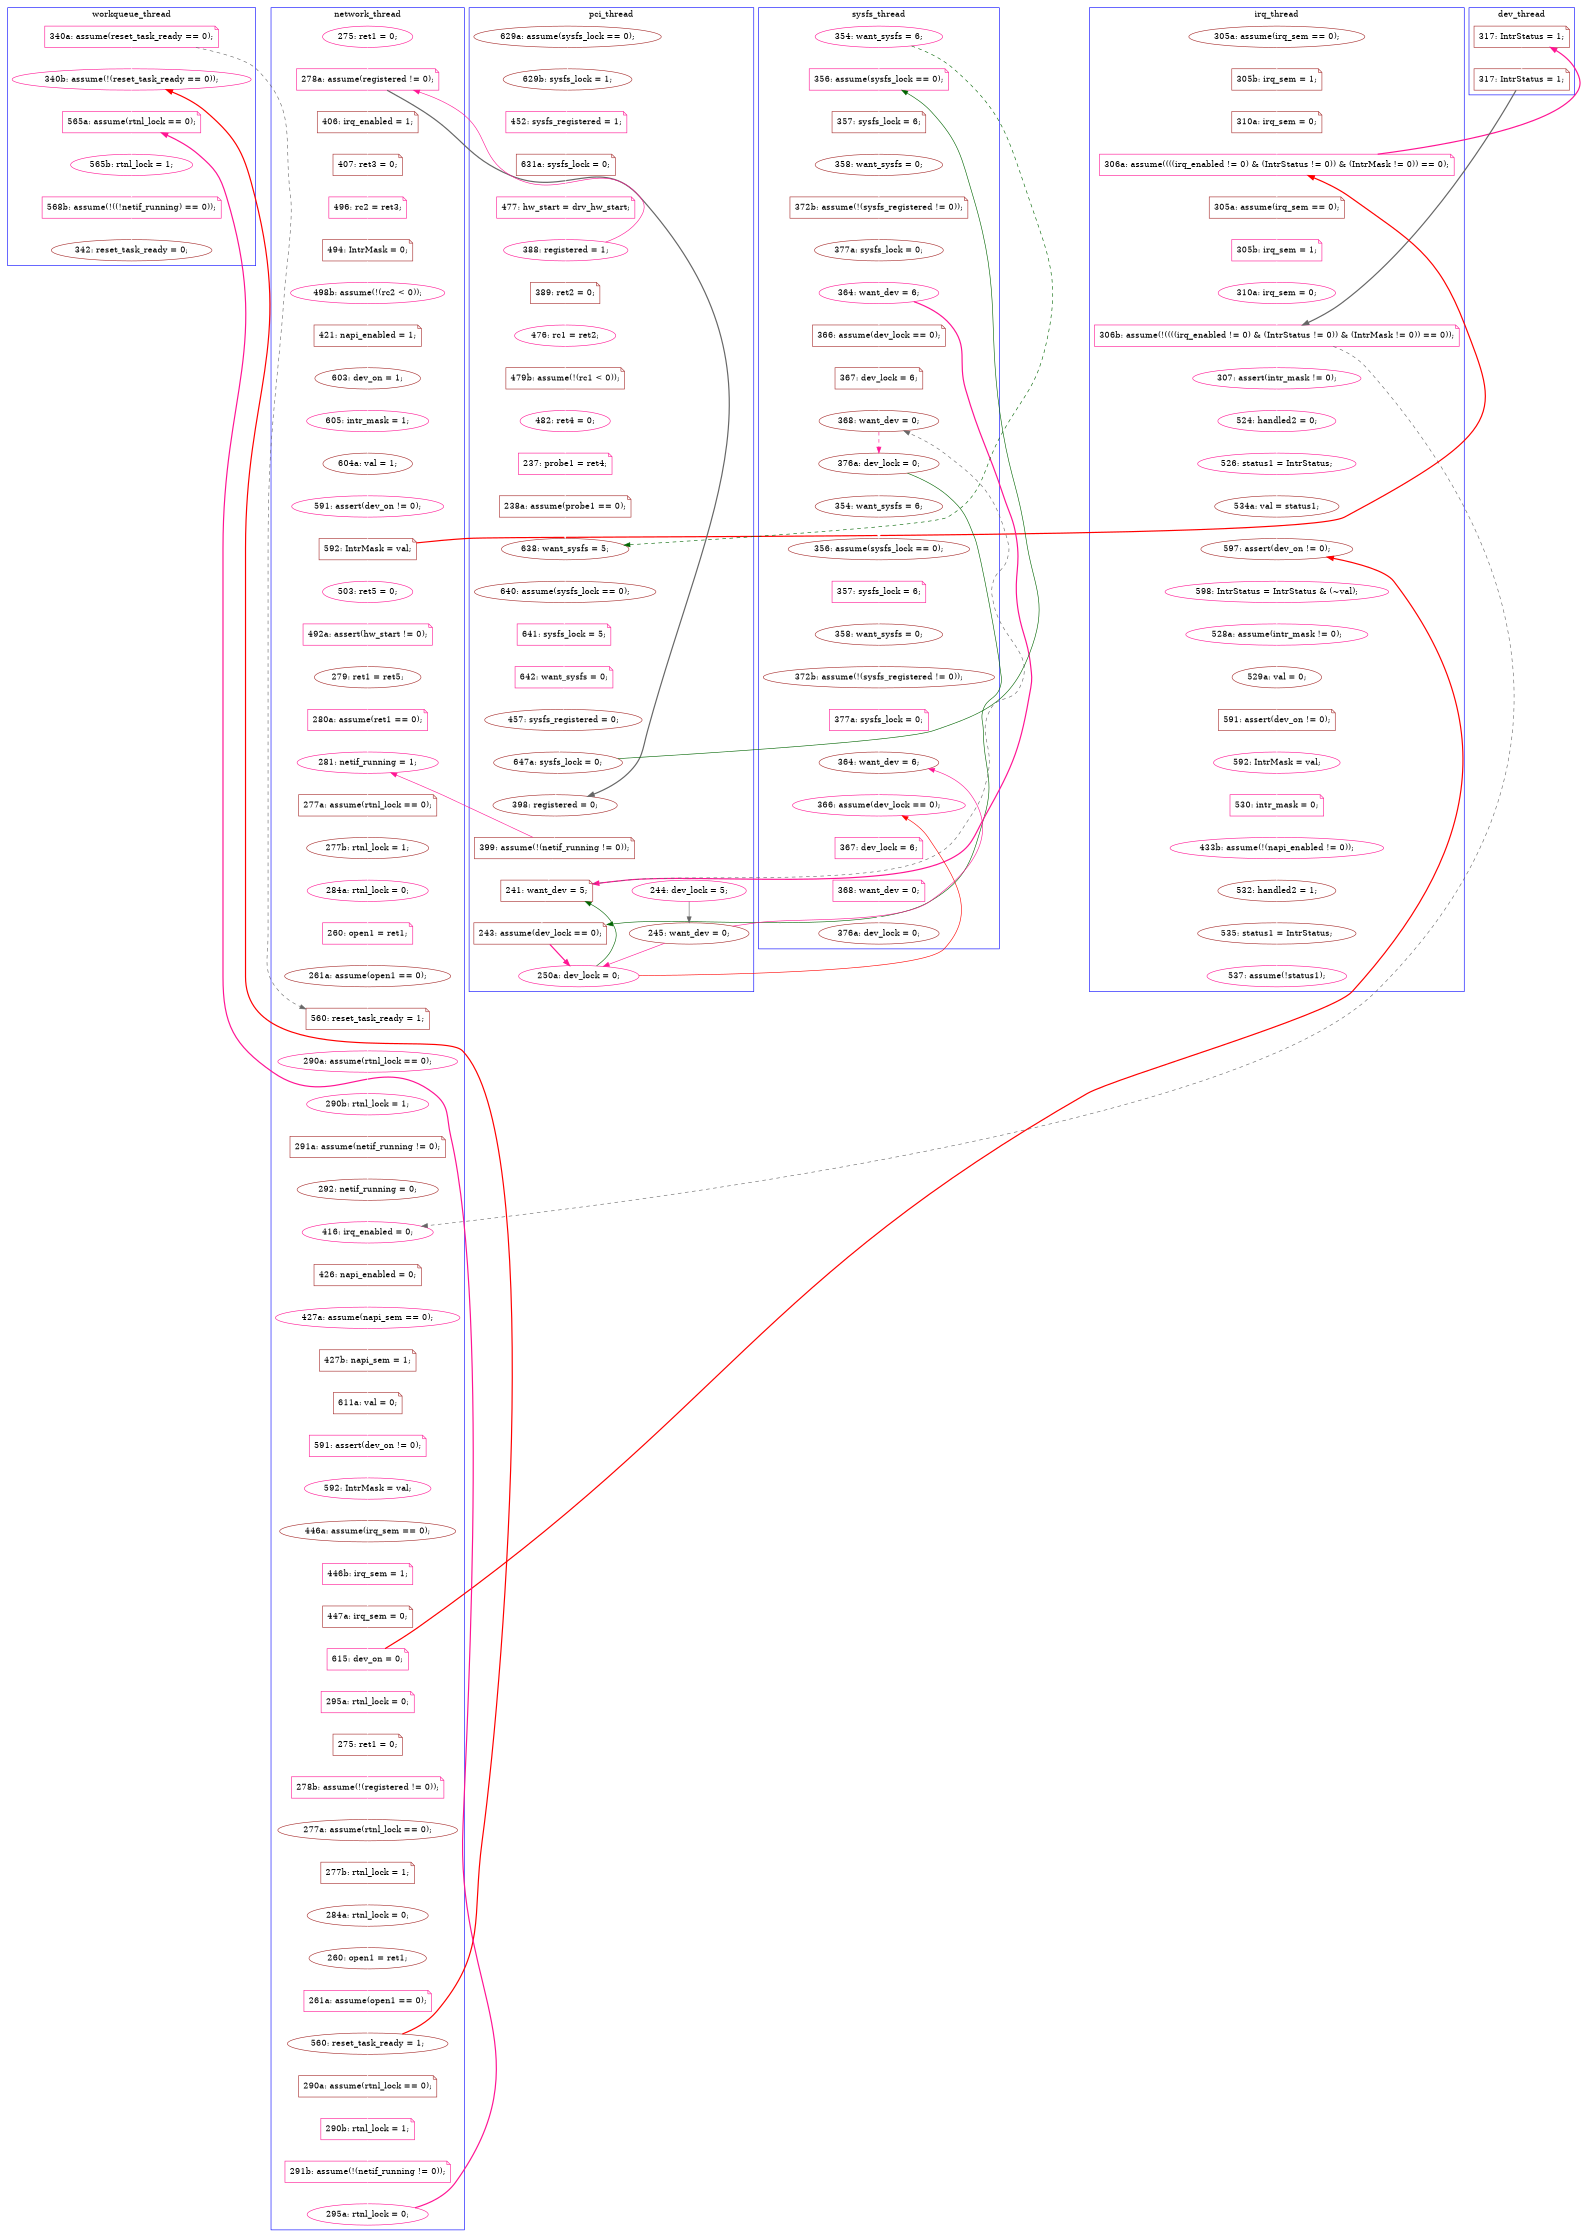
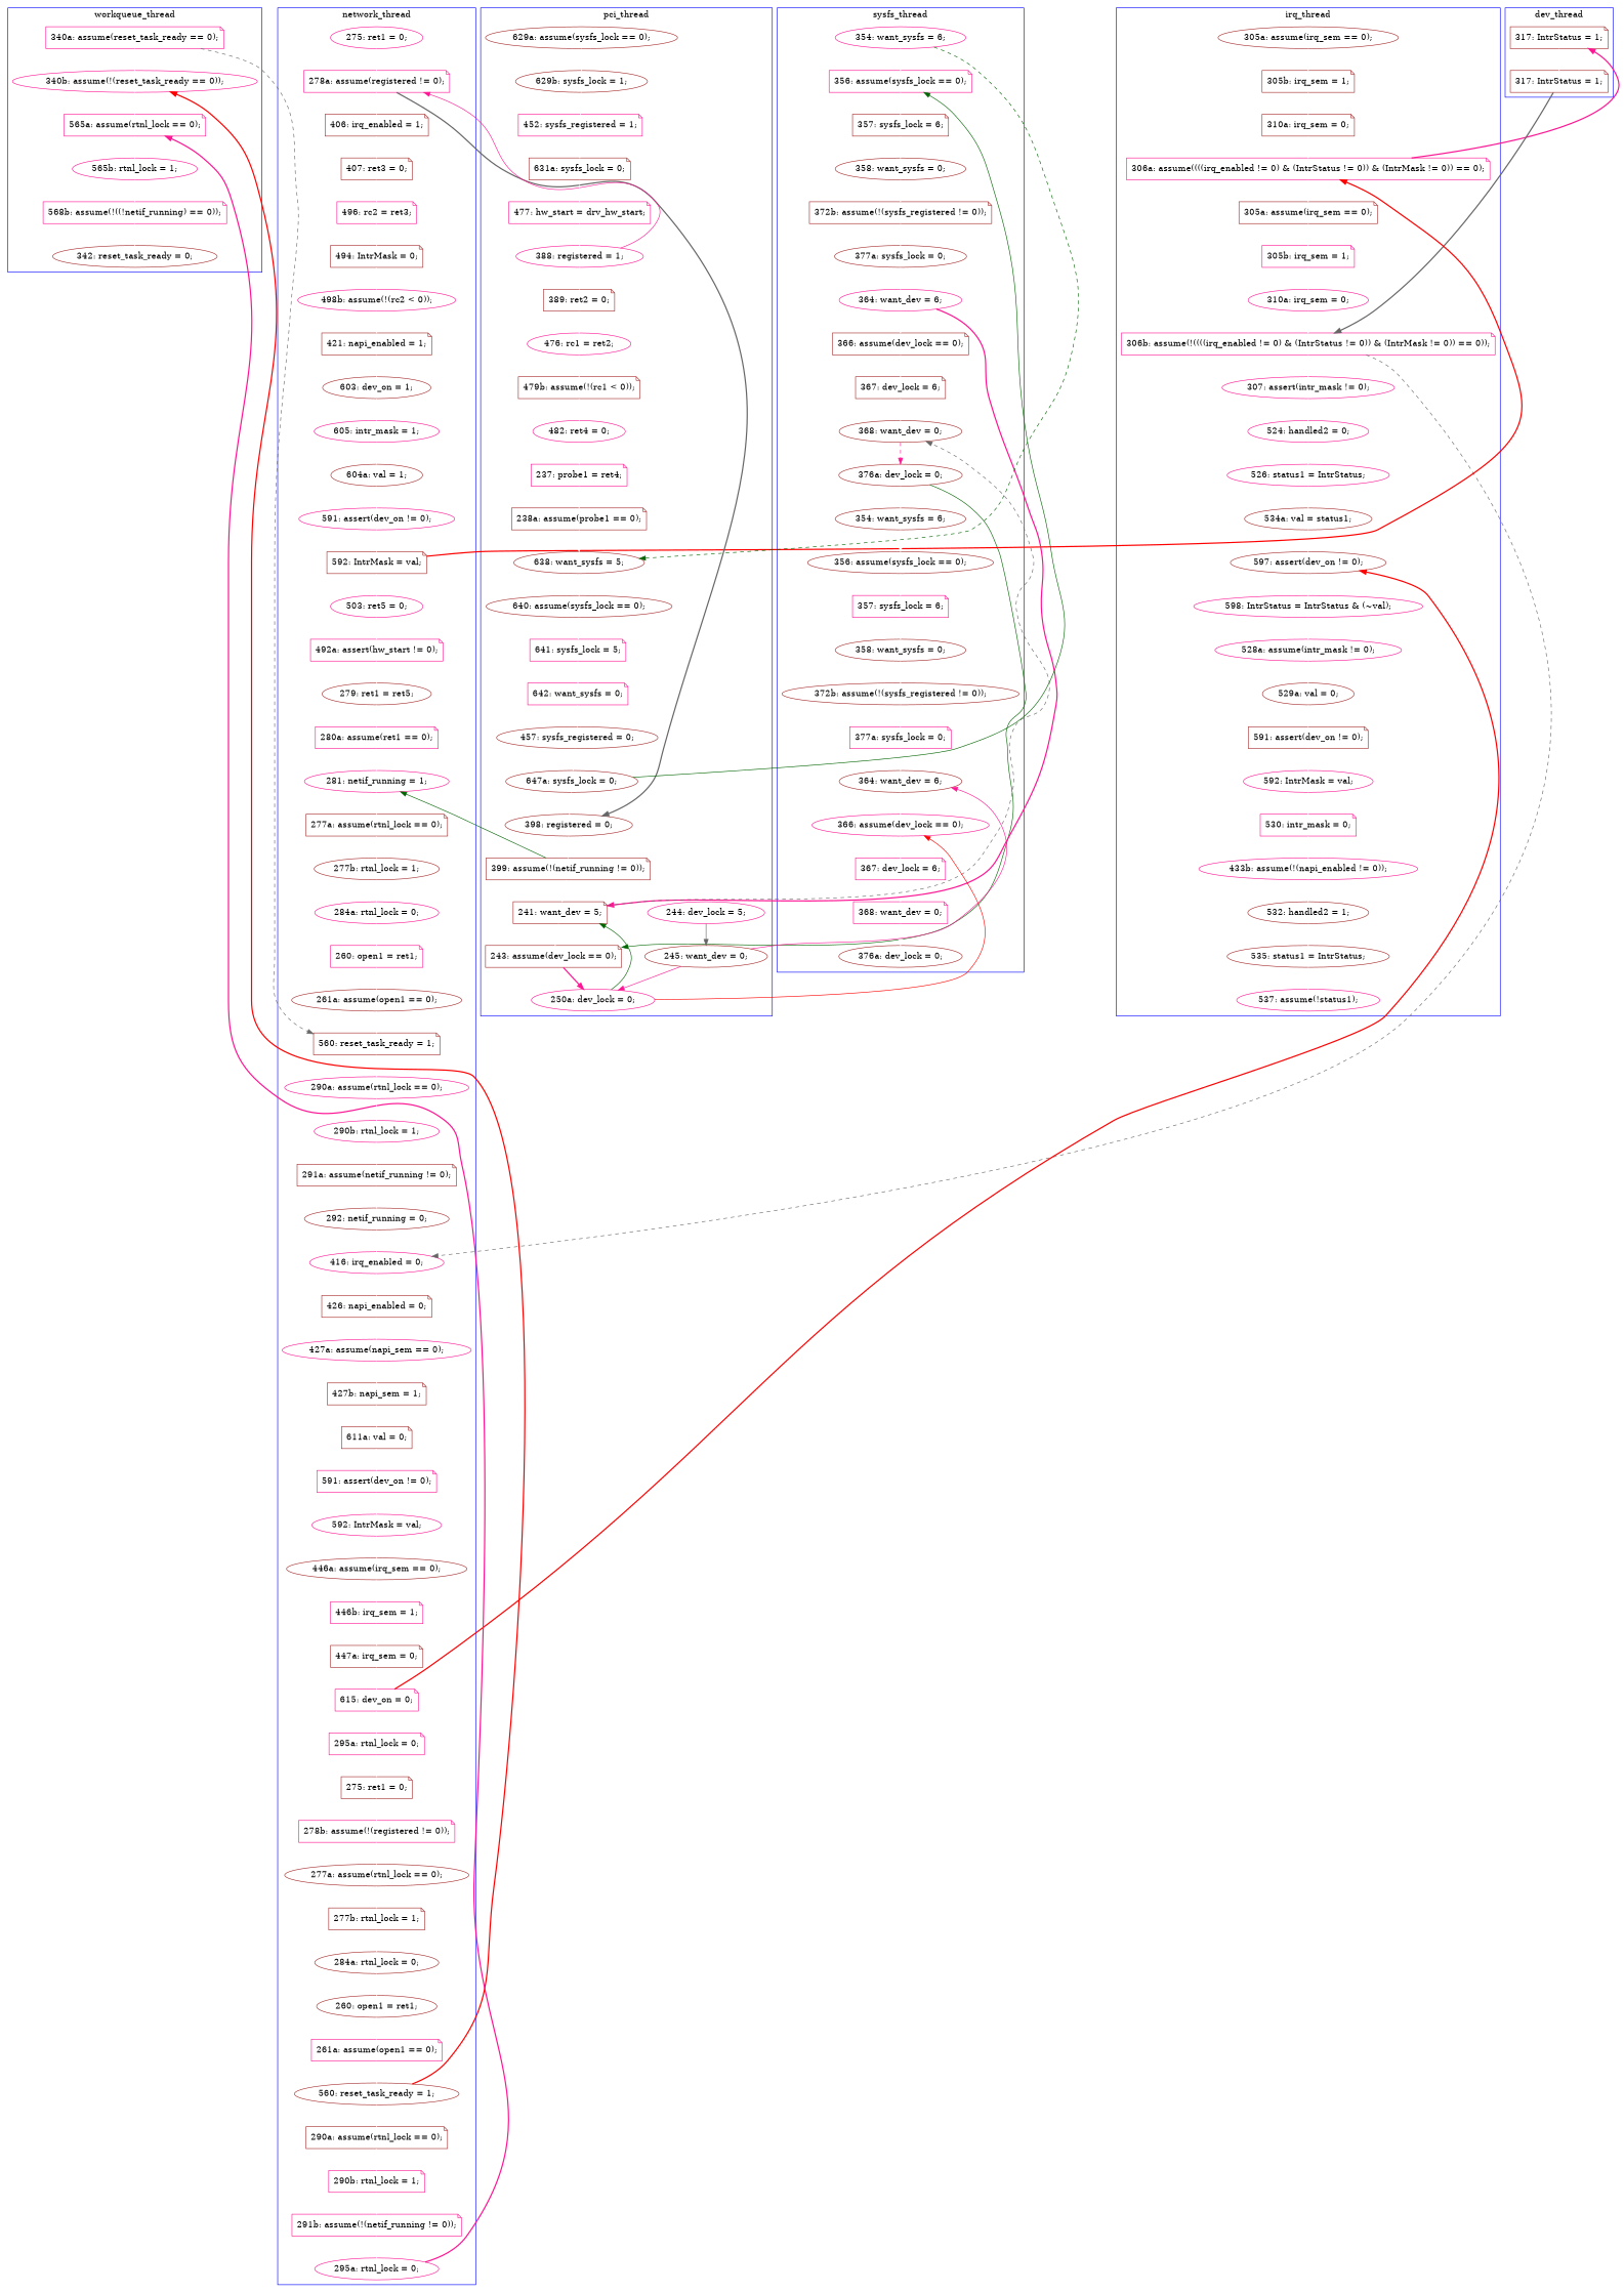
  digraph {
    node [color=brown shape=ellipse]
    edge [color=white style=solid]
    n1 [color=deeppink label="524: handled2 = 0;"]
    n2 [color=deeppink label="526: status1 = IntrStatus;"]
    n3 [color=deeppink label="306a: assume((((irq_enabled != 0) & (IntrStatus != 0)) & (IntrMask != 0)) == 0);" shape=note]
    n4 [label="597: assert(dev_on != 0);"]
    n5 [label="305a: assume(irq_sem == 0);" shape=note]
    n6 [color=deeppink label="306b: assume(!((((irq_enabled != 0) & (IntrStatus != 0)) & (IntrMask != 0)) == 0));" shape=note]
    n7 [color=deeppink label="307: assert(intr_mask != 0);"]
    n8 [label="310a: irq_sem = 0;" shape=note]
    n9 [color=deeppink label="310a: irq_sem = 0;"]
    n10 [color=deeppink label="598: IntrStatus = IntrStatus & (~val);"]
    n11 [color=deeppink label="433b: assume(!(napi_enabled != 0));"]
    n12 [label="532: handled2 = 1;"]
    n13 [label="535: status1 = IntrStatus;"]
    n14 [label="529a: val = 0;"]
    n15 [label="591: assert(dev_on != 0);" shape=note]
    n16 [label="534a: val = status1;"]
    n17 [color=deeppink label="530: intr_mask = 0;" shape=note]
    n18 [color=deeppink label="305b: irq_sem = 1;" shape=note]
    n19 [label="305a: assume(irq_sem == 0);"]
    n20 [label="305b: irq_sem = 1;" shape=note]
    n21 [color=deeppink label="592: IntrMask = val;"]
    n22 [color=deeppink label="528a: assume(intr_mask != 0);"]
    n23 [color=deeppink label="537: assume(!status1);"]
    n24 [label="317: IntrStatus = 1;" shape=note]
    n25 [label="317: IntrStatus = 1;" shape=note]
    n26 [color=deeppink label="340a: assume(reset_task_ready == 0);" shape=note]
    n27 [color=deeppink label="340b: assume(!(reset_task_ready == 0));"]
    n28 [color=deeppink label="565b: rtnl_lock = 1;"]
    n29 [color=deeppink label="568b: assume(!((!netif_running) == 0));" shape=note]
    n30 [label="342: reset_task_ready = 0;"]
    n31 [color=deeppink label="565a: assume(rtnl_lock == 0);" shape=note]
    n32 [label="277a: assume(rtnl_lock == 0);" shape=note]
    n33 [label="277b: rtnl_lock = 1;"]
    n34 [label="592: IntrMask = val;" shape=note]
    n35 [color=deeppink label="615: dev_on = 0;" shape=note]
    n36 [label="560: reset_task_ready = 1;" shape=note]
    n37 [label="277a: assume(rtnl_lock == 0);"]
    n38 [label="277b: rtnl_lock = 1;" shape=note]
    n39 [color=deeppink label="496: rc2 = ret3;" shape=note]
    n40 [label="494: IntrMask = 0;" shape=note]
    n41 [color=deeppink label="280a: assume(ret1 == 0);" shape=note]
    n42 [color=deeppink label="281: netif_running = 1;"]
    n43 [label="261a: assume(open1 == 0);"]
    n44 [label="446a: assume(irq_sem == 0);"]
    n45 [color=deeppink label="446b: irq_sem = 1;" shape=note]
    n46 [label="275: ret1 = 0;" shape=note]
    n47 [color=deeppink label="278b: assume(!(registered != 0));" shape=note]
    n48 [color=deeppink label="503: ret5 = 0;"]
    n49 [label="560: reset_task_ready = 1;"]
    n50 [label="290a: assume(rtnl_lock == 0);" shape=note]
    n51 [color=deeppink label="261a: assume(open1 == 0);" shape=note]
    n52 [color=deeppink label="260: open1 = ret1;" shape=note]
    n53 [color=deeppink label="278a: assume(registered != 0);" shape=note]
    n54 [label="406: irq_enabled = 1;" shape=note]
    n55 [color=deeppink label="498b: assume(!(rc2 < 0));"]
    n56 [label="603: dev_on = 1;"]
    n57 [color=deeppink label="605: intr_mask = 1;"]
    n58 [color=deeppink label="291b: assume(!(netif_running != 0));" shape=note]
    n59 [color=deeppink label="295a: rtnl_lock = 0;"]
    n60 [color=deeppink label="492a: assert(hw_start != 0);" shape=note]
    n61 [label="279: ret1 = ret5;"]
    n62 [label="426: napi_enabled = 0;" shape=note]
    n63 [color=deeppink label="427a: assume(napi_sem == 0);"]
    n64 [color=deeppink label="295a: rtnl_lock = 0;" shape=note]
    n65 [color=deeppink label="416: irq_enabled = 0;"]
    n66 [label="407: ret3 = 0;" shape=note]
    n67 [color=deeppink label="290a: assume(rtnl_lock == 0);"]
    n68 [label="291a: assume(netif_running != 0);" shape=note]
    n69 [label="292: netif_running = 0;"]
    n70 [color=deeppink label="290b: rtnl_lock = 1;"]
    n71 [color=deeppink label="290b: rtnl_lock = 1;" shape=note]
    n72 [label="611a: val = 0;" shape=note]
    n73 [color=deeppink label="591: assert(dev_on != 0);" shape=note]
    n74 [label="427b: napi_sem = 1;" shape=note]
    n75 [color=deeppink label="284a: rtnl_lock = 0;"]
    n76 [label="284a: rtnl_lock = 0;"]
    n77 [color=deeppink label="592: IntrMask = val;"]
    n78 [color=deeppink label="591: assert(dev_on != 0);"]
    n79 [label="447a: irq_sem = 0;" shape=note]
    n80 [color=deeppink label="275: ret1 = 0;"]
    n81 [label="260: open1 = ret1;"]
    n82 [label="604a: val = 1;"]
    n83 [label="421: napi_enabled = 1;" shape=note]
    n84 [color=deeppink label="366: assume(dev_lock == 0);"]
    n85 [color=deeppink label="367: dev_lock = 6;" shape=note]
    n86 [color=deeppink label="356: assume(sysfs_lock == 0);" shape=note]
    n87 [label="376a: dev_lock = 0;"]
    n88 [label="354: want_sysfs = 6;"]
    n89 [color=deeppink label="364: want_dev = 6;"]
    n90 [label="366: assume(dev_lock == 0);" shape=note]
    n91 [label="377a: sysfs_lock = 0;"]
    n92 [color=deeppink label="354: want_sysfs = 6;"]
    n93 [label="364: want_dev = 6;"]
    n94 [label="358: want_sysfs = 0;"]
    n95 [label="372b: assume(!(sysfs_registered != 0));"]
    n96 [label="367: dev_lock = 6;" shape=note]
    n97 [label="368: want_dev = 0;"]
    n98 [label="357: sysfs_lock = 6;" shape=note]
    n99 [color=deeppink label="357: sysfs_lock = 6;" shape=note]
    n100 [label="356: assume(sysfs_lock == 0);"]
    n101 [color=deeppink label="377a: sysfs_lock = 0;" shape=note]
    n102 [color=deeppink label="368: want_dev = 0;" shape=note]
    n103 [label="372b: assume(!(sysfs_registered != 0));" shape=note]
    n104 [label="358: want_sysfs = 0;"]
    n105 [label="376a: dev_lock = 0;"]
    n106 [label="629b: sysfs_lock = 1;"]
    n107 [color=deeppink label="452: sysfs_registered = 1;" shape=note]
    n108 [label="241: want_dev = 5;" shape=note]
    n109 [label="243: assume(dev_lock == 0);" shape=note]
    n110 [label="398: registered = 0;"]
    n111 [label="399: assume(!(netif_running != 0));" shape=note]
    n112 [color=deeppink label="477: hw_start = drv_hw_start;" shape=note]
    n113 [color=deeppink label="388: registered = 1;"]
    n114 [label="647a: sysfs_lock = 0;"]
    n115 [label="479b: assume(!(rc1 < 0));" shape=note]
    n116 [color=deeppink label="482: ret4 = 0;"]
    n117 [color=deeppink label="642: want_sysfs = 0;" shape=note]
    n118 [label="457: sysfs_registered = 0;"]
    n119 [color=deeppink label="476: rc1 = ret2;"]
    n120 [color=deeppink label="641: sysfs_lock = 5;" shape=note]
    n121 [color=deeppink label="250a: dev_lock = 0;"]
    n122 [color=deeppink label="237: probe1 = ret4;" shape=note]
    n123 [label="631a: sysfs_lock = 0;" shape=note]
    n124 [label="389: ret2 = 0;" shape=note]
    n125 [label="245: want_dev = 0;"]
    n126 [label="638: want_sysfs = 5;"]
    n127 [label="640: assume(sysfs_lock == 0);"]
    n128 [color=deeppink label="244: dev_lock = 5;"]
    n129 [label="629a: assume(sysfs_lock == 0);"]
    n130 [label="238a: assume(probe1 == 0);" shape=note]
    subgraph cluster_1 {
      color=blue
      label=irq_thread
      n1
      n2
      n3
      n4
      n5
      n6
      n7
      n8
      n9
      n10
      n11
      n12
      n13
      n14
      n15
      n16
      n17
      n18
      n19
      n20
      n21
      n22
      n23
    }
    subgraph cluster_2 {
      color=blue
      label=dev_thread
      n24
      n25
    }
    subgraph cluster_3 {
      color=blue
      label=workqueue_thread
      n26
      n27
      n28
      n29
      n30
      n31
    }
    subgraph cluster_4 {
      color=blue
      label=network_thread
      n32
      n33
      n34
      n35
      n36
      n37
      n38
      n39
      n40
      n41
      n42
      n43
      n44
      n45
      n46
      n47
      n48
      n49
      n50
      n51
      n52
      n53
      n54
      n55
      n56
      n57
      n58
      n59
      n60
      n61
      n62
      n63
      n64
      n65
      n66
      n67
      n68
      n69
      n70
      n71
      n72
      n73
      n74
      n75
      n76
      n77
      n78
      n79
      n80
      n81
      n82
      n83
    }
    subgraph cluster_5 {
      color=blue
      label=sysfs_thread
      n84
      n85
      n86
      n87
      n88
      n89
      n90
      n91
      n92
      n93
      n94
      n95
      n96
      n97
      n98
      n99
      n100
      n101
      n102
      n103
      n104
      n105
    }
    subgraph cluster_6 {
      color=blue
      label=pci_thread
      n106
      n107
      n108
      n109
      n110
      n111
      n112
      n113
      n114
      n115
      n116
      n117
      n118
      n119
      n120
      n121
      n122
      n123
      n124
      n125
      n126
      n127
      n128
      n129
      n130
    }
    n1 -> n2
    n2 -> n16
    n3 -> n5
    n3 -> n24 [color=deeppink constraint=false style=bold]
    n4 -> n10
    n5 -> n18
    n6 -> n7
    n6 -> n65 [color=gray40 constraint=false style=dashed]
    n7 -> n1
    n8 -> n3
    n9 -> n6
    n10 -> n22
    n11 -> n12
    n12 -> n13
    n13 -> n23
    n14 -> n15
    n15 -> n21
    n16 -> n4
    n17 -> n11
    n18 -> n9
    n19 -> n20
    n20 -> n8
    n21 -> n17
    n22 -> n14
    n24 -> n25
    n25 -> n6 [color=gray40 constraint=false style=bold]
    n26 -> n27
    n26 -> n36 [color=gray40 constraint=false style=dashed]
    n27 -> n31
    n28 -> n29
    n29 -> n30
    n31 -> n28
    n32 -> n33
    n33 -> n75
    n34 -> n3 [color=red constraint=false style=bold]
    n34 -> n48
    n35 -> n4 [color=red constraint=false style=bold]
    n35 -> n64
    n36 -> n67
    n37 -> n38
    n38 -> n76
    n39 -> n40
    n40 -> n55
    n41 -> n42
    n42 -> n32
    n43 -> n36
    n44 -> n45
    n45 -> n79
    n46 -> n47
    n47 -> n37
    n48 -> n60
    n49 -> n27 [color=red constraint=false style=bold]
    n49 -> n50
    n50 -> n71
    n51 -> n49
    n52 -> n43
    n53 -> n54
    n53 -> n110 [color=gray40 constraint=false style=bold]
    n54 -> n66
    n55 -> n83
    n56 -> n57
    n57 -> n82
    n58 -> n59
    n59 -> n31 [color=deeppink constraint=false style=bold]
    n60 -> n61
    n61 -> n41
    n62 -> n63
    n63 -> n74
    n64 -> n46
    n65 -> n62
    n66 -> n39
    n67 -> n70
    n68 -> n69
    n69 -> n65
    n70 -> n68
    n71 -> n58
    n72 -> n73
    n73 -> n77
    n74 -> n72
    n75 -> n52
    n76 -> n81
    n77 -> n44
    n78 -> n34
    n79 -> n35
    n80 -> n53
    n81 -> n51
    n82 -> n78
    n83 -> n56
    n84 -> n85
    n85 -> n102
    n86 -> n98
    n87 -> n88
    n87 -> n109 [color=darkgreen constraint=false]
    n88 -> n100
    n89 -> n90
    n89 -> n108 [color=deeppink constraint=false style=bold]
    n90 -> n96
    n91 -> n89
    n92 -> n86
    n92 -> n126 [color=darkgreen constraint=false style=dashed]
    n93 -> n84
    n94 -> n95
    n95 -> n101
    n96 -> n97
    n97 -> n87 [color=deeppink style=dashed]
    n98 -> n104
    n99 -> n94
    n100 -> n99
    n101 -> n93
    n102 -> n105
    n103 -> n91
    n104 -> n103
    n106 -> n107
    n107 -> n123
    n108 -> n97 [color=gray40 constraint=false style=dashed]
    n108 -> n109
    n109 -> n121 [color=deeppink style=bold]
    n110 -> n111
-   n111 -> n42 [color=deeppink constraint=false]
+   n111 -> n42 [color=darkgreen constraint=false]
    n111 -> n108
    n112 -> n113
    n113 -> n53 [color=deeppink constraint=false]
    n113 -> n124
    n114 -> n86 [color=darkgreen constraint=false]
    n114 -> n110
    n115 -> n116
    n116 -> n122
    n117 -> n118
    n118 -> n114
    n119 -> n115
    n120 -> n117
    n121 -> n84 [color=red constraint=false]
    n121 -> n108 [color=darkgreen constraint=false]
    n122 -> n130
    n123 -> n112
    n124 -> n119
    n125 -> n93 [color=deeppink constraint=false]
    n125 -> n121 [color=deeppink]
    n126 -> n127
    n127 -> n120
    n128 -> n125 [color=gray40]
    n129 -> n106
    n130 -> n126
  }
